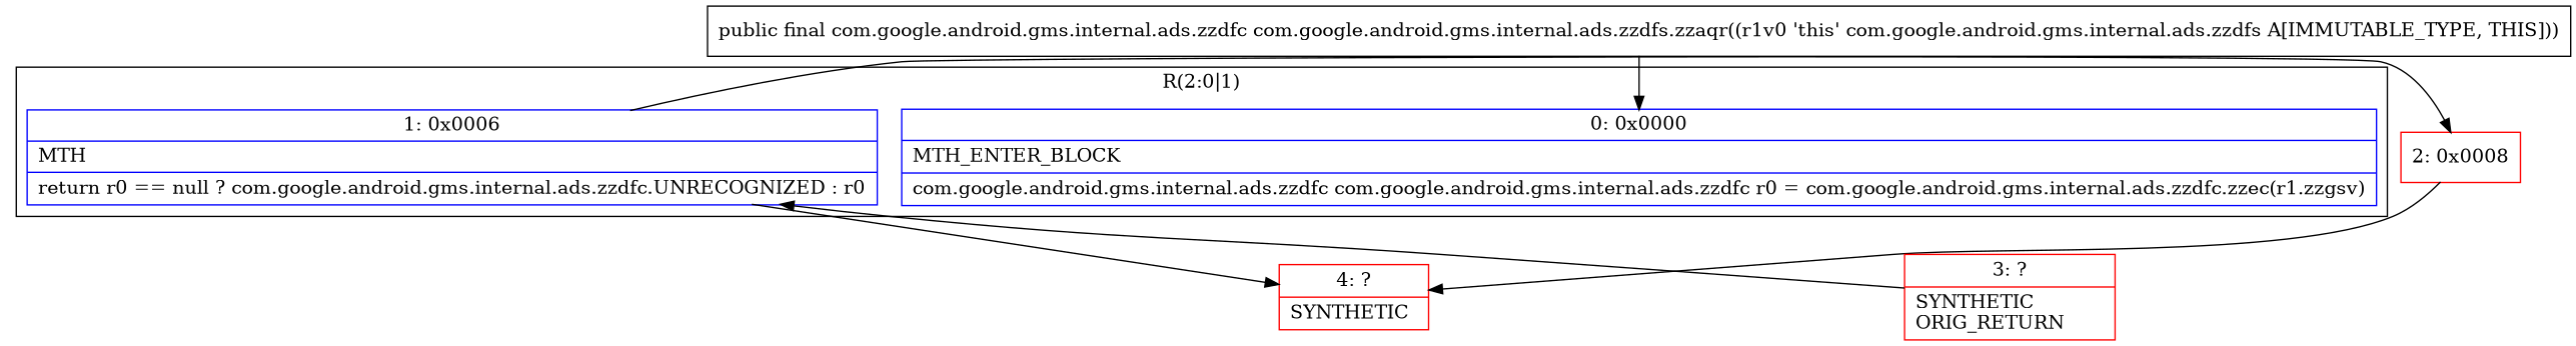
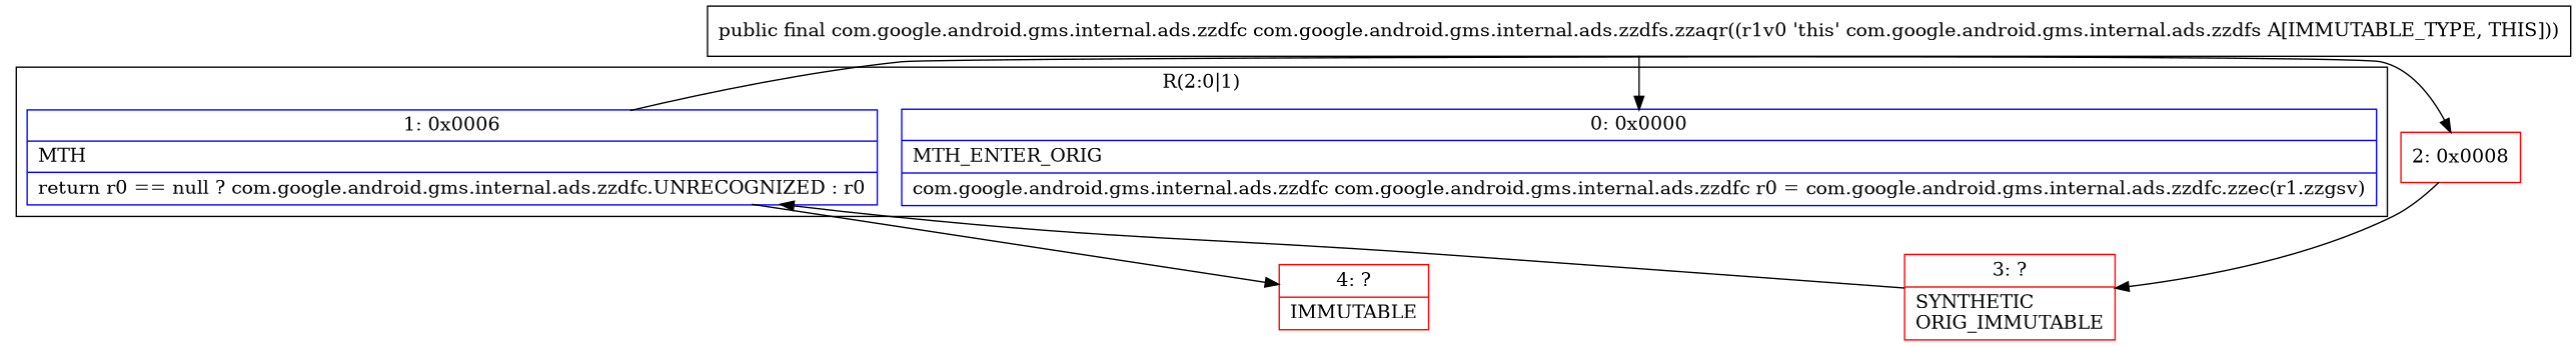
  digraph {
    fontname="DejaVu Serif"
    node [color=red fontname="DejaVu Serif" shape=record]
    edge [fontname="DejaVu Serif"]
-   n1 [color=blue label="{0\:\ 0x0000|MTH_ENTER_BLOCK\l|com.google.android.gms.internal.ads.zzdfc com.google.android.gms.internal.ads.zzdfc r0 = com.google.android.gms.internal.ads.zzdfc.zzec(r1.zzgsv)\l}"]
+   n1 [color=blue label="{0\:\ 0x0000|MTH_ENTER_ORIG\l|com.google.android.gms.internal.ads.zzdfc com.google.android.gms.internal.ads.zzdfc r0 = com.google.android.gms.internal.ads.zzdfc.zzec(r1.zzgsv)\l}"]
    n2 [color=blue label="{1\:\ 0x0006|MTH\l|return r0 == null ? com.google.android.gms.internal.ads.zzdfc.UNRECOGNIZED : r0\l}"]
    n3 [label="{2\:\ 0x0008}"]
-   n4 [label="{4\:\ ?|SYNTHETIC\l}"]
-   n5 [label="{3\:\ ?|SYNTHETIC\lORIG_RETURN\l}"]
+   n4 [label="{4\:\ ?|IMMUTABLE\l}"]
+   n5 [label="{3\:\ ?|SYNTHETIC\lORIG_IMMUTABLE\l}"]
    n6 [label="{public final com.google.android.gms.internal.ads.zzdfc com.google.android.gms.internal.ads.zzdfs.zzaqr((r1v0 'this' com.google.android.gms.internal.ads.zzdfs A[IMMUTABLE_TYPE, THIS])) }" color=""]
    subgraph cluster_1 {
      label="R(2:0|1)"
      n1
      n2
    }
    n2 -> n3
    n2 -> n4
-   n3 -> n4
+   n3 -> n5
    n5 -> n2
    n6 -> n1
  }
